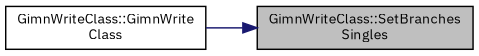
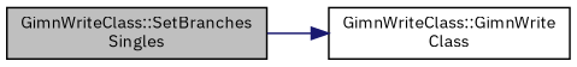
  digraph {
    rankdir=RL
    fontname="IBM Plex Sans"
    node [color=black fontname="IBM Plex Sans" fontsize=10 shape=record style=filled]
    n1 [fillcolor=grey75 fontcolor=black height=0.2 label="GimnWriteClass::SetBranches\lSingles" width=0.4]
    n2 [fillcolor=white height=0.2 label="GimnWriteClass::GimnWrite\lClass" width=0.4]
-   n1 -> n2 [color=midnightblue dir=back fontname="IBM Plex Sans" fontsize=10 labelfontname=Helvetica labelfontsize=10 style=solid]
+   n2 -> n1 [color=midnightblue dir=back fontname="IBM Plex Sans" fontsize=10 labelfontname=Helvetica labelfontsize=10 style=solid]
  }
